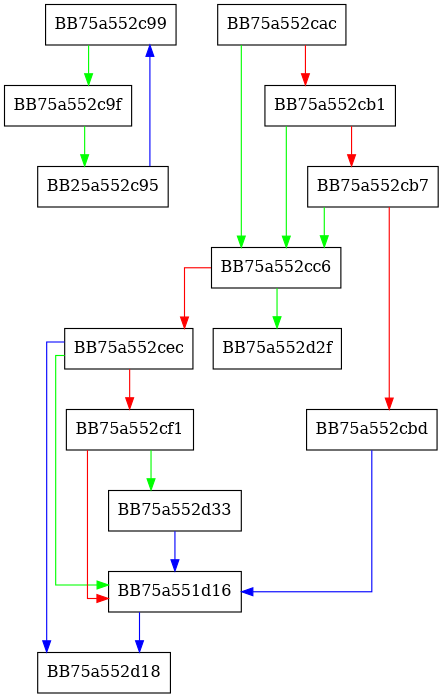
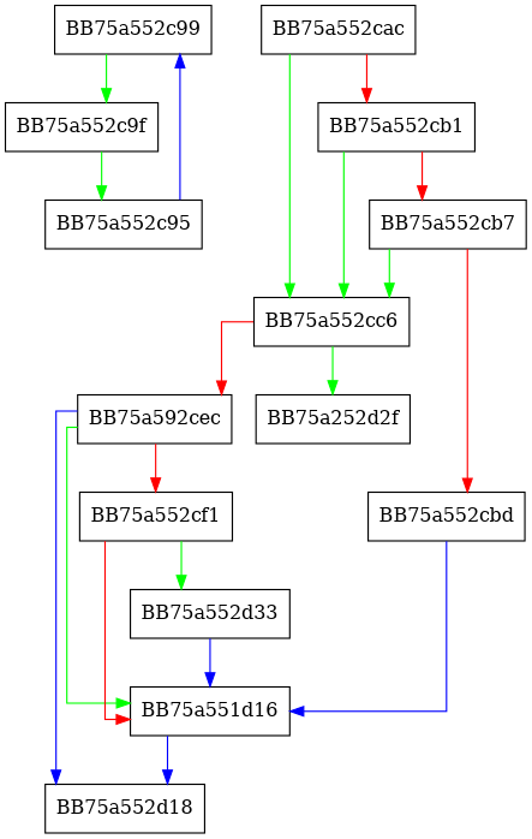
  digraph {
    splines=ortho
    node [shape=box]
    edge [color=green]
    BB75a552c99
    BB75a552c9f
    BB75a552cac
    BB75a552cc6
    BB75a552cb1
-   BB75a552c95 [label=BB25a552c95]
-   BB75a552d2f
-   BB75a552cec
+   BB75a552c95
+   BB75a552d2f [label=BB75a252d2f]
+   BB75a552cec [label=BB75a592cec]
    BB75a552cb7
    n10 [label=BB75a551d16]
    BB75a552d18
    BB75a552cf1
    BB75a552cbd
    BB75a552d33
    BB75a552c99 -> BB75a552c9f
    BB75a552c9f -> BB75a552c95
    BB75a552cac -> BB75a552cc6
    BB75a552cac -> BB75a552cb1 [color=red]
    BB75a552cc6 -> BB75a552d2f
    BB75a552cc6 -> BB75a552cec [color=red]
    BB75a552cb1 -> BB75a552cc6
    BB75a552cb1 -> BB75a552cb7 [color=red]
    BB75a552c95 -> BB75a552c99 [color=blue]
    BB75a552cec -> n10
    BB75a552cec -> BB75a552d18 [color=blue]
    BB75a552cec -> BB75a552cf1 [color=red]
    BB75a552cb7 -> BB75a552cc6
    BB75a552cb7 -> BB75a552cbd [color=red]
    n10 -> BB75a552d18 [color=blue]
    BB75a552cf1 -> n10 [color=red]
    BB75a552cf1 -> BB75a552d33
    BB75a552cbd -> n10 [color=blue]
    BB75a552d33 -> n10 [color=blue]
  }
